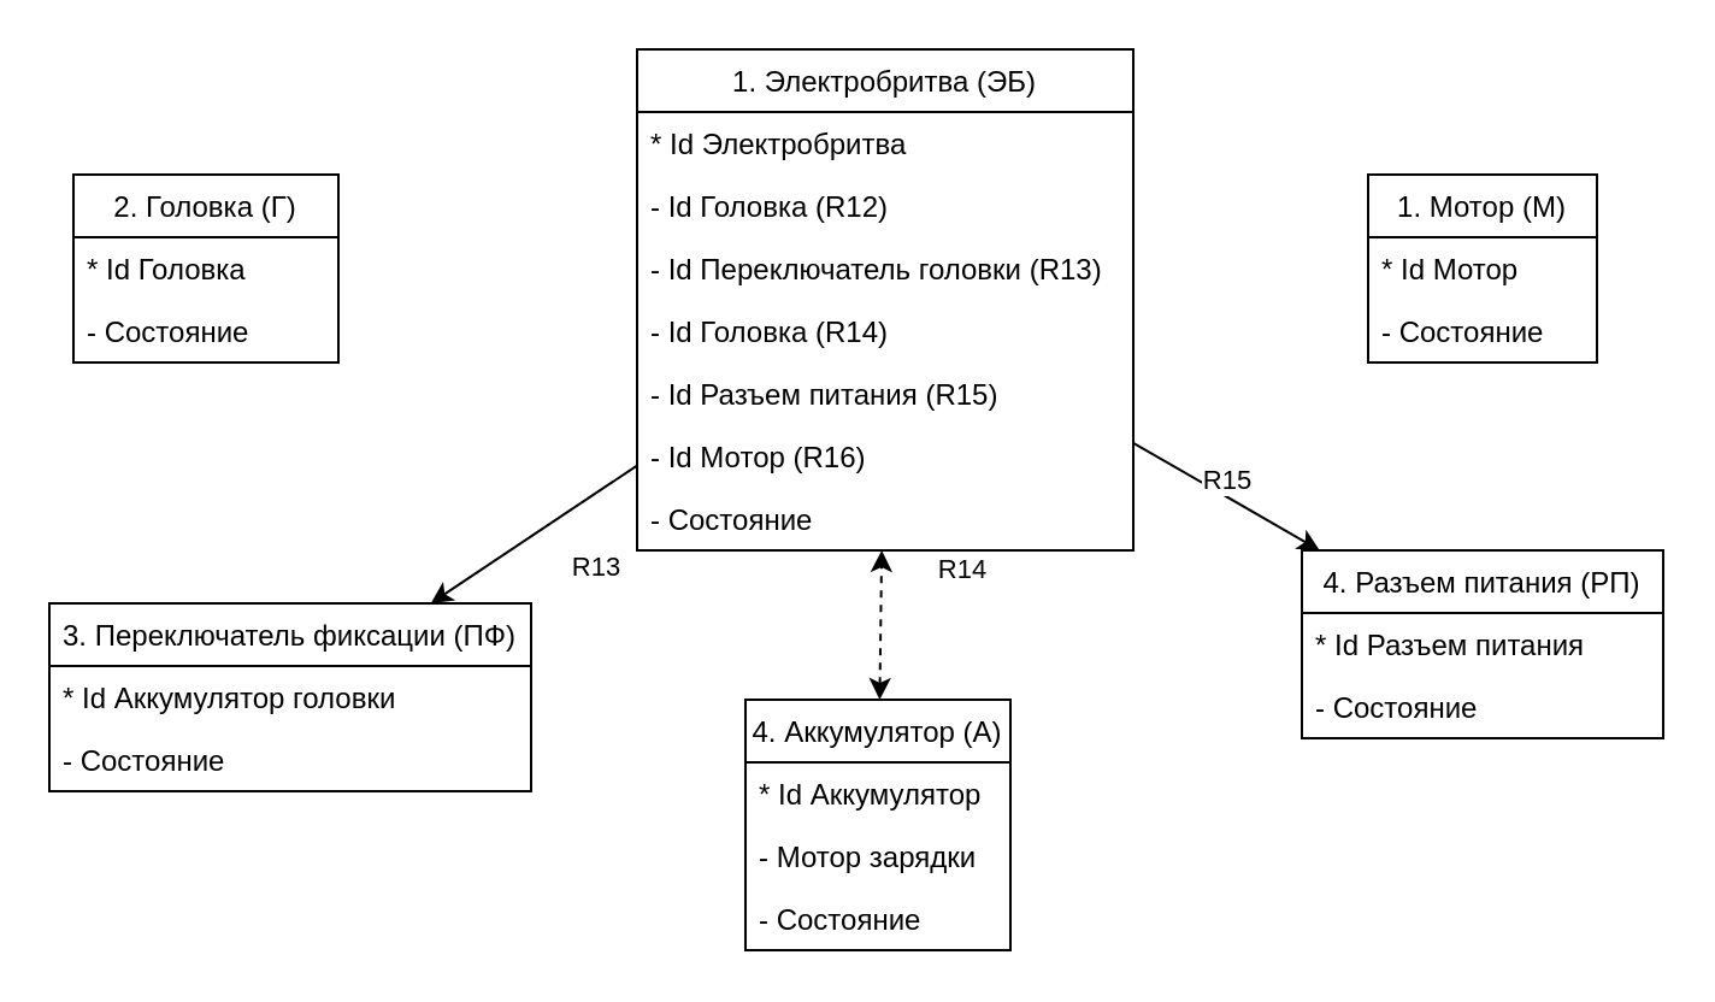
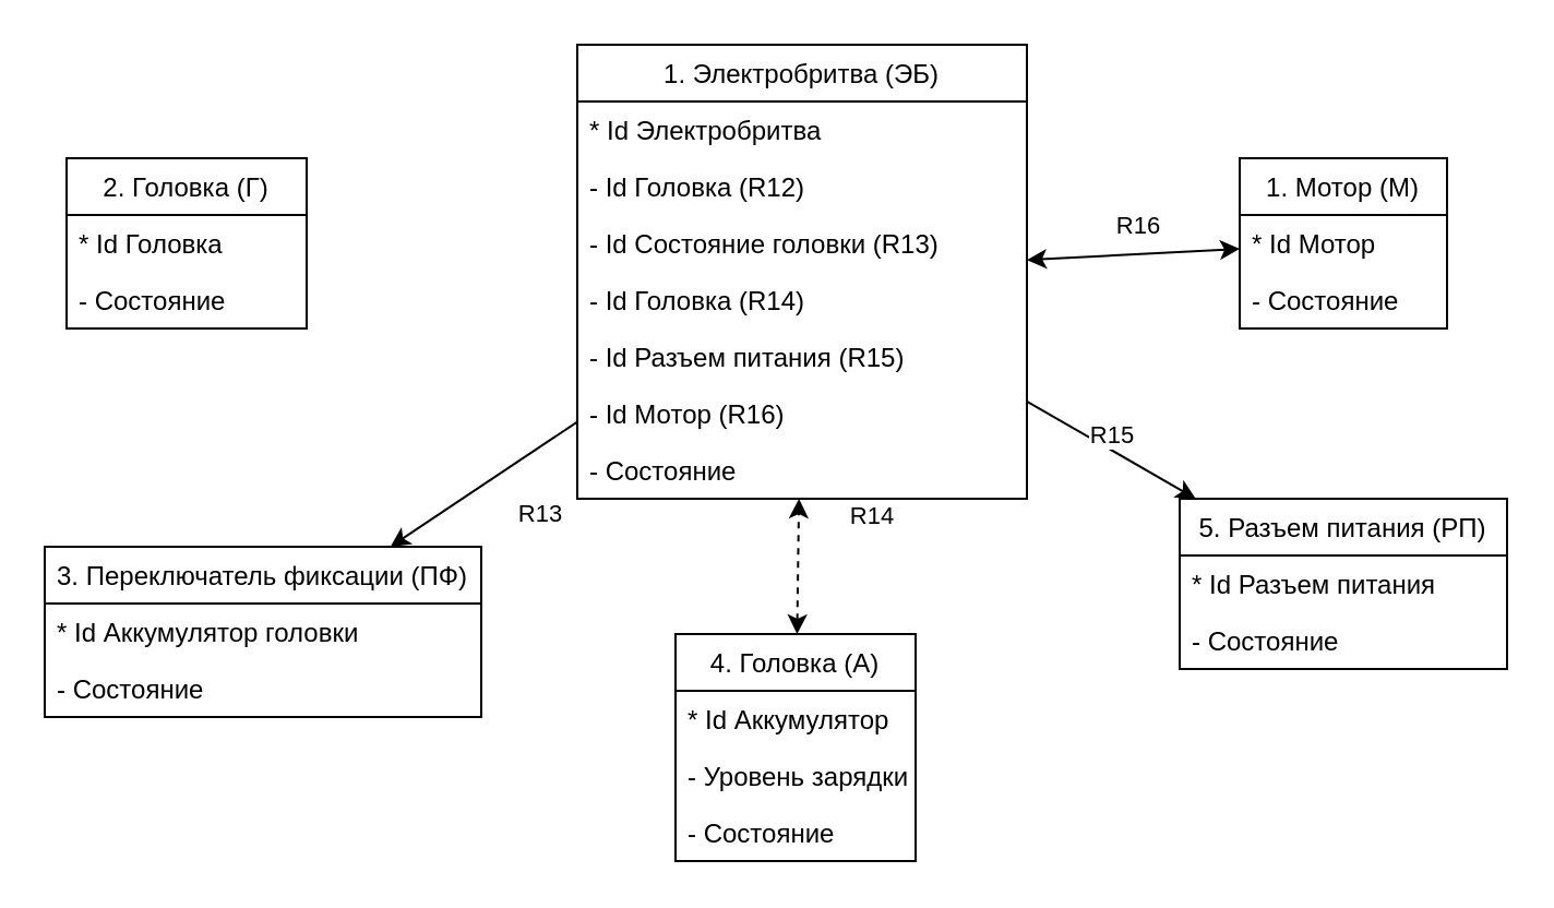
  <mxCell id="0" />
  <mxCell id="1" parent="0" />
  <mxCell id="2" value="1. Электробритва (ЭБ)" style="swimlane;fontStyle=0;childLayout=stackLayout;horizontal=1;startSize=26;fillColor=none;horizontalStack=0;resizeParent=1;resizeParentMax=0;resizeLast=0;collapsible=1;marginBottom=0;" parent="1" vertex="1"><mxGeometry x="264" y="20" width="206" height="208" as="geometry" /></mxCell>
  <mxCell id="3" value="* Id Электробритва " style="text;strokeColor=none;fillColor=none;align=left;verticalAlign=top;spacingLeft=4;spacingRight=4;overflow=hidden;rotatable=0;points=[[0,0.5],[1,0.5]];portConstraint=eastwest;" parent="2" vertex="1"><mxGeometry y="26" width="206" height="26" as="geometry" /></mxCell>
  <mxCell id="4" value="- Id Головка (R12)" style="text;strokeColor=none;fillColor=none;align=left;verticalAlign=top;spacingLeft=4;spacingRight=4;overflow=hidden;rotatable=0;points=[[0,0.5],[1,0.5]];portConstraint=eastwest;" parent="2" vertex="1"><mxGeometry y="52" width="206" height="26" as="geometry" /></mxCell>
- <mxCell id="5" value="- Id Переключатель головки (R13)" style="text;strokeColor=none;fillColor=none;align=left;verticalAlign=top;spacingLeft=4;spacingRight=4;overflow=hidden;rotatable=0;points=[[0,0.5],[1,0.5]];portConstraint=eastwest;" parent="2" vertex="1"><mxGeometry y="78" width="206" height="26" as="geometry" /></mxCell>
+ <mxCell id="5" value="- Id Состояние головки (R13)" style="text;strokeColor=none;fillColor=none;align=left;verticalAlign=top;spacingLeft=4;spacingRight=4;overflow=hidden;rotatable=0;points=[[0,0.5],[1,0.5]];portConstraint=eastwest;" parent="2" vertex="1"><mxGeometry y="78" width="206" height="26" as="geometry" /></mxCell>
  <mxCell id="6" value="- Id Головка (R14)" style="text;strokeColor=none;fillColor=none;align=left;verticalAlign=top;spacingLeft=4;spacingRight=4;overflow=hidden;rotatable=0;points=[[0,0.5],[1,0.5]];portConstraint=eastwest;" parent="2" vertex="1"><mxGeometry y="104" width="206" height="26" as="geometry" /></mxCell>
  <mxCell id="7" value="- Id Разъем питания (R15)" style="text;strokeColor=none;fillColor=none;align=left;verticalAlign=top;spacingLeft=4;spacingRight=4;overflow=hidden;rotatable=0;points=[[0,0.5],[1,0.5]];portConstraint=eastwest;" parent="2" vertex="1"><mxGeometry y="130" width="206" height="26" as="geometry" /></mxCell>
  <mxCell id="8" value="- Id Мотор (R16)" style="text;strokeColor=none;fillColor=none;align=left;verticalAlign=top;spacingLeft=4;spacingRight=4;overflow=hidden;rotatable=0;points=[[0,0.5],[1,0.5]];portConstraint=eastwest;" parent="2" vertex="1"><mxGeometry y="156" width="206" height="26" as="geometry" /></mxCell>
  <mxCell id="9" value="- Состояние" style="text;strokeColor=none;fillColor=none;align=left;verticalAlign=top;spacingLeft=4;spacingRight=4;overflow=hidden;rotatable=0;points=[[0,0.5],[1,0.5]];portConstraint=eastwest;" parent="2" vertex="1"><mxGeometry y="182" width="206" height="26" as="geometry" /></mxCell>
  <mxCell id="10" value="2. Головка (Г)" style="swimlane;fontStyle=0;childLayout=stackLayout;horizontal=1;startSize=26;fillColor=none;horizontalStack=0;resizeParent=1;resizeParentMax=0;resizeLast=0;collapsible=1;marginBottom=0;" parent="1" vertex="1"><mxGeometry x="30" y="72" width="110" height="78" as="geometry" /></mxCell>
  <mxCell id="11" value="* Id Головка" style="text;strokeColor=none;fillColor=none;align=left;verticalAlign=top;spacingLeft=4;spacingRight=4;overflow=hidden;rotatable=0;points=[[0,0.5],[1,0.5]];portConstraint=eastwest;" parent="10" vertex="1"><mxGeometry y="26" width="110" height="26" as="geometry" /></mxCell>
  <mxCell id="12" value="- Состояние" style="text;strokeColor=none;fillColor=none;align=left;verticalAlign=top;spacingLeft=4;spacingRight=4;overflow=hidden;rotatable=0;points=[[0,0.5],[1,0.5]];portConstraint=eastwest;" parent="10" vertex="1"><mxGeometry y="52" width="110" height="26" as="geometry" /></mxCell>
  <mxCell id="13" value="3. Переключатель фиксации (ПФ)" style="swimlane;fontStyle=0;childLayout=stackLayout;horizontal=1;startSize=26;fillColor=none;horizontalStack=0;resizeParent=1;resizeParentMax=0;resizeLast=0;collapsible=1;marginBottom=0;" parent="1" vertex="1"><mxGeometry x="20" y="250" width="200" height="78" as="geometry" /></mxCell>
  <mxCell id="14" value="* Id Аккумулятор головки&#10;&#10;&#10;" style="text;strokeColor=none;fillColor=none;align=left;verticalAlign=top;spacingLeft=4;spacingRight=4;overflow=hidden;rotatable=0;points=[[0,0.5],[1,0.5]];portConstraint=eastwest;" parent="13" vertex="1"><mxGeometry y="26" width="200" height="26" as="geometry" /></mxCell>
  <mxCell id="15" value="- Состояние" style="text;strokeColor=none;fillColor=none;align=left;verticalAlign=top;spacingLeft=4;spacingRight=4;overflow=hidden;rotatable=0;points=[[0,0.5],[1,0.5]];portConstraint=eastwest;" parent="13" vertex="1"><mxGeometry y="52" width="200" height="26" as="geometry" /></mxCell>
  <mxCell id="16" style="edgeStyle=orthogonalEdgeStyle;rounded=0;orthogonalLoop=1;jettySize=auto;html=1;exitX=1;exitY=0.5;exitDx=0;exitDy=0;" parent="13" source="14" target="14" edge="1"><mxGeometry relative="1" as="geometry" /></mxCell>
- <mxCell id="17" value="4. Аккумулятор (А)" style="swimlane;fontStyle=0;childLayout=stackLayout;horizontal=1;startSize=26;fillColor=none;horizontalStack=0;resizeParent=1;resizeParentMax=0;resizeLast=0;collapsible=1;marginBottom=0;" parent="1" vertex="1"><mxGeometry x="309" y="290" width="110" height="104" as="geometry"><mxRectangle x="650" y="290" width="130" height="26" as="alternateBounds" /></mxGeometry></mxCell>
+ <mxCell id="17" value="4. Головка (А)" style="swimlane;fontStyle=0;childLayout=stackLayout;horizontal=1;startSize=26;fillColor=none;horizontalStack=0;resizeParent=1;resizeParentMax=0;resizeLast=0;collapsible=1;marginBottom=0;" parent="1" vertex="1"><mxGeometry x="309" y="290" width="110" height="104" as="geometry"><mxRectangle x="650" y="290" width="130" height="26" as="alternateBounds" /></mxGeometry></mxCell>
  <mxCell id="18" value="* Id Аккумулятор " style="text;strokeColor=none;fillColor=none;align=left;verticalAlign=top;spacingLeft=4;spacingRight=4;overflow=hidden;rotatable=0;points=[[0,0.5],[1,0.5]];portConstraint=eastwest;" parent="17" vertex="1"><mxGeometry y="26" width="110" height="26" as="geometry" /></mxCell>
- <mxCell id="19" value="- Мотор зарядки    " style="text;strokeColor=none;fillColor=none;align=left;verticalAlign=top;spacingLeft=4;spacingRight=4;overflow=hidden;rotatable=0;points=[[0,0.5],[1,0.5]];portConstraint=eastwest;" parent="17" vertex="1"><mxGeometry y="52" width="110" height="26" as="geometry" /></mxCell>
+ <mxCell id="19" value="- Уровень зарядки    " style="text;strokeColor=none;fillColor=none;align=left;verticalAlign=top;spacingLeft=4;spacingRight=4;overflow=hidden;rotatable=0;points=[[0,0.5],[1,0.5]];portConstraint=eastwest;" parent="17" vertex="1"><mxGeometry y="52" width="110" height="26" as="geometry" /></mxCell>
  <mxCell id="20" value="- Состояние" style="text;strokeColor=none;fillColor=none;align=left;verticalAlign=top;spacingLeft=4;spacingRight=4;overflow=hidden;rotatable=0;points=[[0,0.5],[1,0.5]];portConstraint=eastwest;" parent="17" vertex="1"><mxGeometry y="78" width="110" height="26" as="geometry" /></mxCell>
  <mxCell id="21" value="" style="endArrow=none;startArrow=classic;html=1;" parent="1" source="13" target="2" edge="1"><mxGeometry width="50" height="50" relative="1" as="geometry"><mxPoint x="370" y="310" as="sourcePoint" /><mxPoint x="284" y="144" as="targetPoint" /></mxGeometry></mxCell>
  <mxCell id="22" value="R13" style="edgeLabel;html=1;align=center;verticalAlign=middle;resizable=0;points=[];" parent="21" vertex="1" connectable="0"><mxGeometry x="0.518" y="-5" relative="1" as="geometry"><mxPoint y="24" as="offset" /></mxGeometry></mxCell>
  <mxCell id="23" value="" style="endArrow=classic;startArrow=classic;html=1;dashed=1;" parent="1" source="17" target="2" edge="1"><mxGeometry width="50" height="50" relative="1" as="geometry"><mxPoint x="182.5" y="154" as="sourcePoint" /><mxPoint x="294" y="154" as="targetPoint" /></mxGeometry></mxCell>
  <mxCell id="24" value="R14" style="edgeLabel;html=1;align=center;verticalAlign=middle;resizable=0;points=[];" parent="23" vertex="1" connectable="0"><mxGeometry x="0.518" y="-5" relative="1" as="geometry"><mxPoint x="28" y="-8" as="offset" /></mxGeometry></mxCell>
- <mxCell id="25" value="4. Разъем питания (РП)" style="swimlane;fontStyle=0;childLayout=stackLayout;horizontal=1;startSize=26;fillColor=none;horizontalStack=0;resizeParent=1;resizeParentMax=0;resizeLast=0;collapsible=1;marginBottom=0;" parent="1" vertex="1"><mxGeometry x="540" y="228" width="150" height="78" as="geometry"><mxRectangle x="650" y="290" width="130" height="26" as="alternateBounds" /></mxGeometry></mxCell>
+ <mxCell id="25" value="5. Разъем питания (РП)" style="swimlane;fontStyle=0;childLayout=stackLayout;horizontal=1;startSize=26;fillColor=none;horizontalStack=0;resizeParent=1;resizeParentMax=0;resizeLast=0;collapsible=1;marginBottom=0;" parent="1" vertex="1"><mxGeometry x="540" y="228" width="150" height="78" as="geometry"><mxRectangle x="650" y="290" width="130" height="26" as="alternateBounds" /></mxGeometry></mxCell>
  <mxCell id="26" value="* Id Разъем питания " style="text;strokeColor=none;fillColor=none;align=left;verticalAlign=top;spacingLeft=4;spacingRight=4;overflow=hidden;rotatable=0;points=[[0,0.5],[1,0.5]];portConstraint=eastwest;" parent="25" vertex="1"><mxGeometry y="26" width="150" height="26" as="geometry" /></mxCell>
  <mxCell id="27" value="- Состояние" style="text;strokeColor=none;fillColor=none;align=left;verticalAlign=top;spacingLeft=4;spacingRight=4;overflow=hidden;rotatable=0;points=[[0,0.5],[1,0.5]];portConstraint=eastwest;" parent="25" vertex="1"><mxGeometry y="52" width="150" height="26" as="geometry" /></mxCell>
  <mxCell id="28" value="" style="endArrow=none;startArrow=classic;html=1;" parent="1" source="25" target="2" edge="1"><mxGeometry width="50" height="50" relative="1" as="geometry"><mxPoint x="590" y="103.959" as="sourcePoint" /><mxPoint x="460" y="85.001" as="targetPoint" /></mxGeometry></mxCell>
  <mxCell id="29" value="R15" style="edgeLabel;html=1;align=center;verticalAlign=middle;resizable=0;points=[];" parent="28" vertex="1" connectable="0"><mxGeometry x="-0.251" relative="1" as="geometry"><mxPoint x="-10" y="-13" as="offset" /></mxGeometry></mxCell>
  <mxCell id="30" value="1. Мотор (М)" style="swimlane;fontStyle=0;childLayout=stackLayout;horizontal=1;startSize=26;fillColor=none;horizontalStack=0;resizeParent=1;resizeParentMax=0;resizeLast=0;collapsible=1;marginBottom=0;" parent="1" vertex="1"><mxGeometry x="567.5" y="72" width="95" height="78" as="geometry" /></mxCell>
  <mxCell id="31" value="* Id Мотор " style="text;strokeColor=none;fillColor=none;align=left;verticalAlign=top;spacingLeft=4;spacingRight=4;overflow=hidden;rotatable=0;points=[[0,0.5],[1,0.5]];portConstraint=eastwest;" parent="30" vertex="1"><mxGeometry y="26" width="95" height="26" as="geometry" /></mxCell>
  <mxCell id="32" value="- Состояние" style="text;strokeColor=none;fillColor=none;align=left;verticalAlign=top;spacingLeft=4;spacingRight=4;overflow=hidden;rotatable=0;points=[[0,0.5],[1,0.5]];portConstraint=eastwest;" parent="30" vertex="1"><mxGeometry y="52" width="95" height="26" as="geometry" /></mxCell>
+ <mxCell id="33" value="" style="endArrow=classic;startArrow=classic;html=1;" parent="1" source="30" target="2" edge="1"><mxGeometry width="50" height="50" relative="1" as="geometry"><mxPoint x="560" y="134" as="sourcePoint" /><mxPoint x="480" y="134" as="targetPoint" /></mxGeometry></mxCell>
+ <mxCell id="34" value="R16" style="edgeLabel;html=1;align=center;verticalAlign=middle;resizable=0;points=[];" parent="33" vertex="1" connectable="0"><mxGeometry x="-0.251" relative="1" as="geometry"><mxPoint x="-10" y="-13" as="offset" /></mxGeometry></mxCell>
